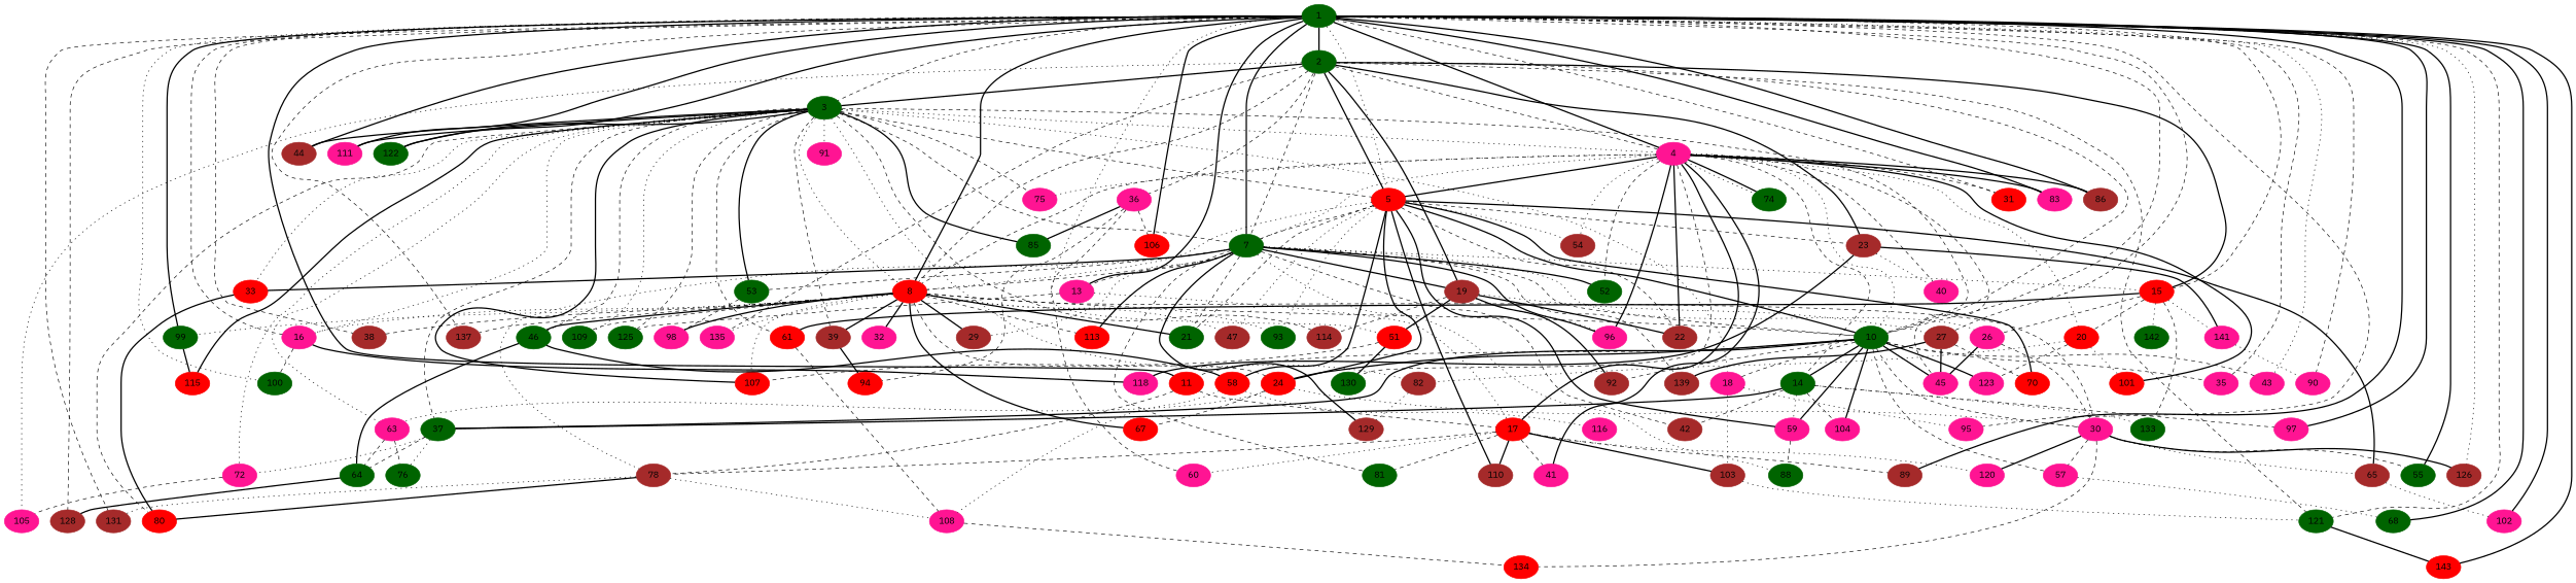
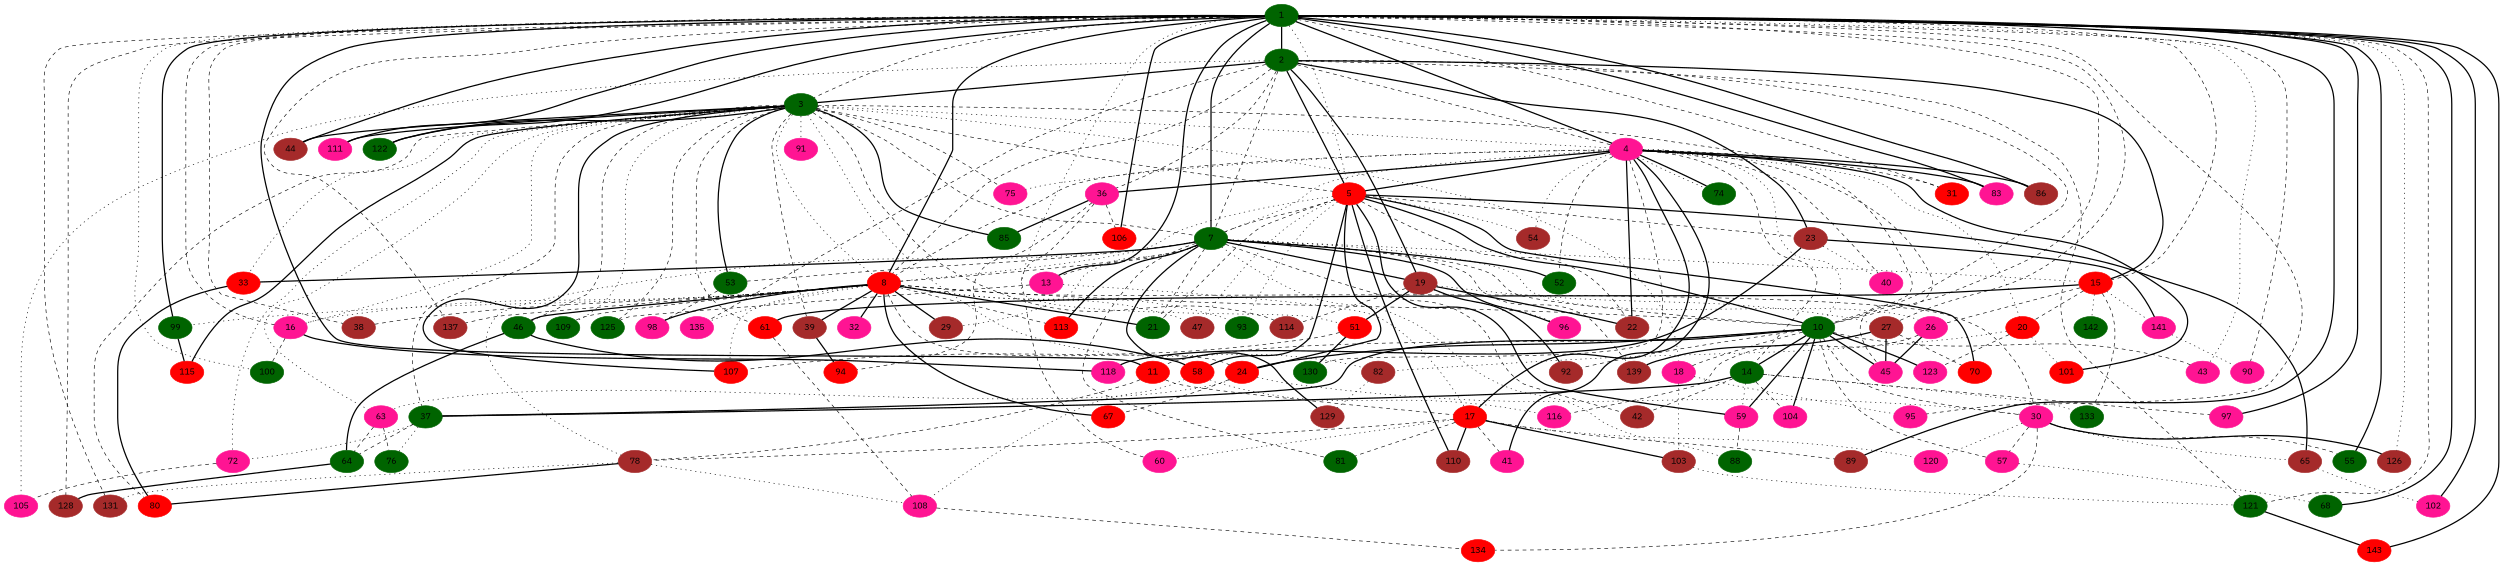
  graph {
    fontname="IBM Plex Sans"
    node [color=deeppink fontname="IBM Plex Sans" style=filled]
    edge [fontname="IBM Plex Sans" style=dashed]
    1 [color=darkgreen super="+9"]
    2 [color=darkgreen]
    3 [color=darkgreen super="+6"]
    4 [super="+34"]
    5 [color=red super="+62"]
    7 [color=darkgreen super="+48"]
    8 [color=red super="+12"]
    10 [color=darkgreen super="+84"]
    11 [color=red]
    13 [super="+112"]
    15 [color=red super="+49"]
    16 [super="+28"]
    27 [color=brown super="+69"]
    31 [color=red]
-   35
    38 [color=brown]
    43
    44 [color=brown]
    51 [color=red super="+56"]
    55 [color=darkgreen]
    68 [color=darkgreen]
    83
    86 [color=brown]
    89 [color=brown]
    90
    95
    97
    99 [color=darkgreen]
    100 [color=darkgreen]
    102
    106 [color=red]
    111
    121 [color=darkgreen super="+136"]
    122 [color=darkgreen]
    126 [color=brown]
    128 [color=brown]
    131 [color=brown]
    137 [color=brown]
    143 [color=red]
    19 [color=brown]
    23 [color=brown]
    36 [super="+79"]
    105
    135
    18
    33 [color=red super="+132"]
    37 [color=darkgreen super="+50"]
    39 [color=brown]
    46 [color=darkgreen]
    53 [color=darkgreen]
    61 [color=red]
    63 [super="+87"]
    72
    75
    80 [color=red]
    82 [color=brown super="+117"]
    85 [color=darkgreen]
    91
    107 [color=red super="+138"]
    109 [color=darkgreen]
    114 [color=brown]
    115 [color=red]
    125 [color=darkgreen]
    14 [color=darkgreen super="+71"]
    17 [color=red super="+25"]
    20 [color=red]
    22 [color=brown super="+119"]
    40
    41
    45
    52 [color=darkgreen]
    54 [color=brown]
    74 [color=darkgreen]
    101 [color=red]
    130 [color=darkgreen]
    21 [color=darkgreen super="+73"]
    24 [color=red super="+124"]
    47 [color=brown]
    58 [color=red]
    59
    65 [color=brown]
    70 [color=red]
    93 [color=darkgreen]
    110 [color=brown]
    26
    29 [color=brown]
    42 [color=brown]
    78 [color=brown super="+127"]
    81 [color=darkgreen]
    88 [color=darkgreen]
    96
    113 [color=red]
    129 [color=brown]
    139 [color=brown]
    30 [super="+66"]
    32
    67 [color=red]
    98
    57
    92 [color=brown]
    104
    123
    133 [color=darkgreen]
    141
    142 [color=darkgreen]
    118
    60
    94 [color=red]
    103 [color=brown]
    64 [color=darkgreen super="+77"]
    76 [color=darkgreen]
    108 [super="+140"]
    120
    116
    134 [color=red]
    1 -- 2 [style=bold weight=2]
    1 -- 3 [weight=4]
    1 -- 4 [style=bold weight=2]
    1 -- 5 [style=dotted weight=2]
    1 -- 7 [style=bold weight=2]
    1 -- 8 [style=bold weight=3]
    1 -- 10 [weight=2]
    1 -- 11 [style=bold]
    1 -- 13 [style=bold]
    1 -- 15
    1 -- 16
    1 -- 27
    1 -- 31
-   1 -- 35
    1 -- 38
    1 -- 43 [style=dotted]
    1 -- 44 [style=bold]
    1 -- 51 [style=dotted weight=2]
    1 -- 55 [style=bold]
    1 -- 68 [style=bold]
    1 -- 83 [style=bold]
    1 -- 86 [style=bold]
    1 -- 89 [style=bold]
    1 -- 90
    1 -- 95
    1 -- 97 [style=bold]
    1 -- 99 [style=bold]
    1 -- 100 [style=dotted]
    1 -- 102 [style=bold]
    1 -- 106 [style=bold]
    1 -- 111 [style=bold]
    1 -- 121
    1 -- 122 [style=bold]
    1 -- 126 [style=dotted]
    1 -- 128
    1 -- 131
    1 -- 137
    1 -- 143 [style=bold]
    2 -- 3 [style=bold weight=2]
    2 -- 4
    2 -- 5 [style=bold]
    2 -- 7
    2 -- 8
    2 -- 10
    2 -- 15 [style=bold]
    2 -- 121
    2 -- 19 [style=bold]
    2 -- 23 [style=bold]
    2 -- 36
    2 -- 105 [style=dotted]
    2 -- 135
    3 -- 4 [style=dotted weight=2]
    3 -- 5 [weight=2]
    3 -- 7 [weight=2]
    3 -- 8 [style=dotted weight=2]
    3 -- 10 [weight=2]
    3 -- 16 [style=dotted]
    3 -- 44 [style=bold]
    3 -- 111 [style=bold]
    3 -- 122 [style=bold]
    3 -- 18 [style=dotted]
    3 -- 33 [style=dotted]
    3 -- 37
    3 -- 39
    3 -- 46
    3 -- 53 [style=bold]
    3 -- 61
    3 -- 63 [style=dotted]
    3 -- 72 [style=dotted]
    3 -- 75
    3 -- 80
    3 -- 82 [style=dotted weight=2]
    3 -- 85 [style=bold]
    3 -- 91 [style=dotted weight=2]
    3 -- 107 [style=bold]
    3 -- 109 [style=dotted]
    3 -- 114
    3 -- 115 [style=bold]
    3 -- 125
    4 -- 5 [style=bold]
    4 -- 7 [style=dotted weight=2]
    4 -- 8
    4 -- 10 [style=dotted]
    4 -- 31
    4 -- 83 [style=bold]
    4 -- 86 [style=bold]
-   4 -- 96 [style=bold weight=2]
+   4 -- 36 [style=bold weight=2]
    4 -- 75 [style=dotted]
    4 -- 14
    4 -- 17 [style=bold]
    4 -- 20 [style=dotted]
    4 -- 22 [style=bold]
    4 -- 40
    4 -- 41 [style=bold]
    4 -- 45
    4 -- 52
    4 -- 54 [style=dotted]
    4 -- 74 [style=dotted]
    4 -- 74 [style=bold]
    4 -- 101 [style=bold]
    4 -- 130
    5 -- 7 [weight=2]
    5 -- 8 [style=dotted]
    5 -- 10 [style=bold]
    5 -- 23
    5 -- 22
    5 -- 54 [style=dotted]
    5 -- 21
    5 -- 24 [style=bold]
    5 -- 47 [style=dotted]
    5 -- 58 [style=bold]
    5 -- 59 [style=bold]
    5 -- 65 [style=bold]
    5 -- 70 [style=bold]
    5 -- 93 [style=dotted]
    5 -- 110 [style=bold]
    7 -- 8
    7 -- 10
    7 -- 13
    7 -- 15 [style=dotted]
    7 -- 19 [style=bold]
    7 -- 33 [style=bold]
    7 -- 53
    7 -- 52 [style=bold]
    7 -- 21 [weight=2]
    7 -- 26 [style=dotted]
    7 -- 29 [style=dotted]
    7 -- 42
    7 -- 78 [style=dotted]
    7 -- 81
    7 -- 88 [style=dotted]
    7 -- 96 [style=bold]
    7 -- 113 [style=bold]
    7 -- 129 [style=bold]
    7 -- 139
    8 -- 10
    8 -- 16 [style=dotted]
    8 -- 38
    8 -- 99 [style=dotted]
    8 -- 137
    8 -- 135 [style=dotted]
    8 -- 39 [style=bold]
    8 -- 46 [style=bold]
    8 -- 107 [style=dotted]
    8 -- 109
    8 -- 21 [style=bold]
    8 -- 24
    8 -- 47 [style=dotted]
    8 -- 93 [style=dotted]
    8 -- 29 [style=bold]
    8 -- 113
    8 -- 30
    8 -- 32 [style=bold weight=2]
    8 -- 67 [style=bold]
    8 -- 98 [style=bold]
    10 -- 11
-   10 -- 35
    10 -- 43
    10 -- 18
    10 -- 37 [style=bold]
    10 -- 14 [style=bold]
    10 -- 45 [style=bold]
    10 -- 24 [style=bold]
    10 -- 59 [style=bold]
    10 -- 30
    10 -- 57
    10 -- 92
    10 -- 104 [style=bold]
    10 -- 123 [style=bold]
    11 -- 17 [weight=2]
    11 -- 78
    13 -- 125
    13 -- 17 [style=dotted]
    15 -- 61 [style=bold]
    15 -- 20
    15 -- 26
    15 -- 133
    15 -- 141 [style=dotted]
    15 -- 142 [style=dotted weight=2]
    16 -- 100
    16 -- 118 [style=bold]
    27 -- 45 [style=bold]
    27 -- 70
    27 -- 139 [style=bold]
    51 -- 107
    51 -- 130 [style=bold]
    99 -- 115 [style=bold]
    121 -- 143 [style=bold]
    19 -- 27 [style=dotted]
    19 -- 51 [style=bold]
    19 -- 114
    19 -- 22 [style=bold]
    19 -- 96 [style=dotted]
    19 -- 92 [style=bold]
    23 -- 40 [style=dotted]
    23 -- 141 [style=bold]
    23 -- 118 [style=bold]
    36 -- 106
    36 -- 85 [style=bold]
    36 -- 60
    36 -- 94
    18 -- 95 [style=dotted]
    18 -- 103 [style=dotted]
    33 -- 80 [style=bold]
    37 -- 72 [style=dotted]
    37 -- 64
    37 -- 76 [style=dotted]
    39 -- 94 [style=bold]
    46 -- 58 [style=bold]
    46 -- 64 [style=bold]
    53 -- 98
    61 -- 108
    63 -- 64
    63 -- 76 [weight=2]
    72 -- 105
    82 -- 129 [style=dotted]
    14 -- 97
    14 -- 37 [style=bold]
    14 -- 59 [style=dotted]
    14 -- 42
    14 -- 104
    14 -- 133 [style=dotted]
    17 -- 89
    17 -- 41
    17 -- 110 [style=bold]
    17 -- 78
    17 -- 81
    17 -- 60 [style=dotted]
    17 -- 103 [style=bold]
    17 -- 120 [style=dotted]
    20 -- 82 [style=dotted]
    20 -- 101 [style=dotted]
    20 -- 123
    24 -- 63 [style=dotted]
    24 -- 30 [style=dotted]
    24 -- 67
    58 -- 108 [style=dotted]
    58 -- 116 [style=dotted]
    59 -- 88
    65 -- 102 [style=dotted]
    26 -- 45 [style=bold]
-   26 -- 30
+   26 -- 116
    78 -- 131 [style=dotted]
    78 -- 80 [style=bold]
    78 -- 108 [style=dotted]
    30 -- 55
    30 -- 126 [style=bold]
    30 -- 65 [style=dotted]
    30 -- 57
-   30 -- 120 [style=bold]
+   30 -- 120 [style=dotted]
    30 -- 134
    57 -- 68 [style=dotted]
    141 -- 90 [style=dotted]
    103 -- 121 [style=dotted]
    64 -- 128 [style=bold]
    108 -- 134
  }
